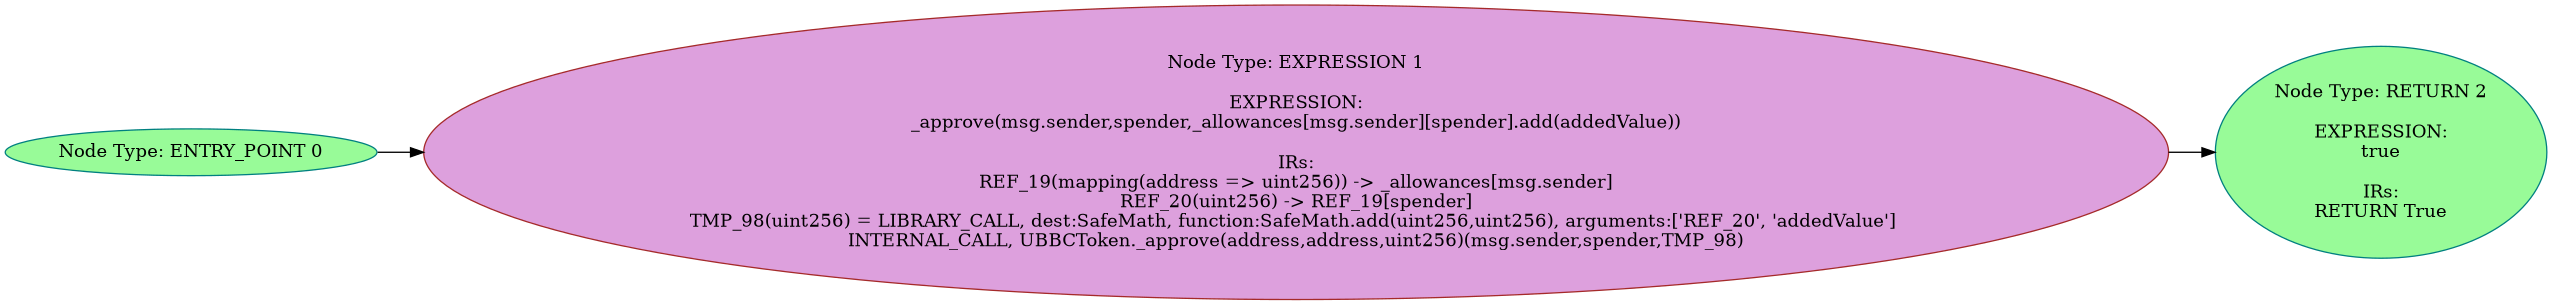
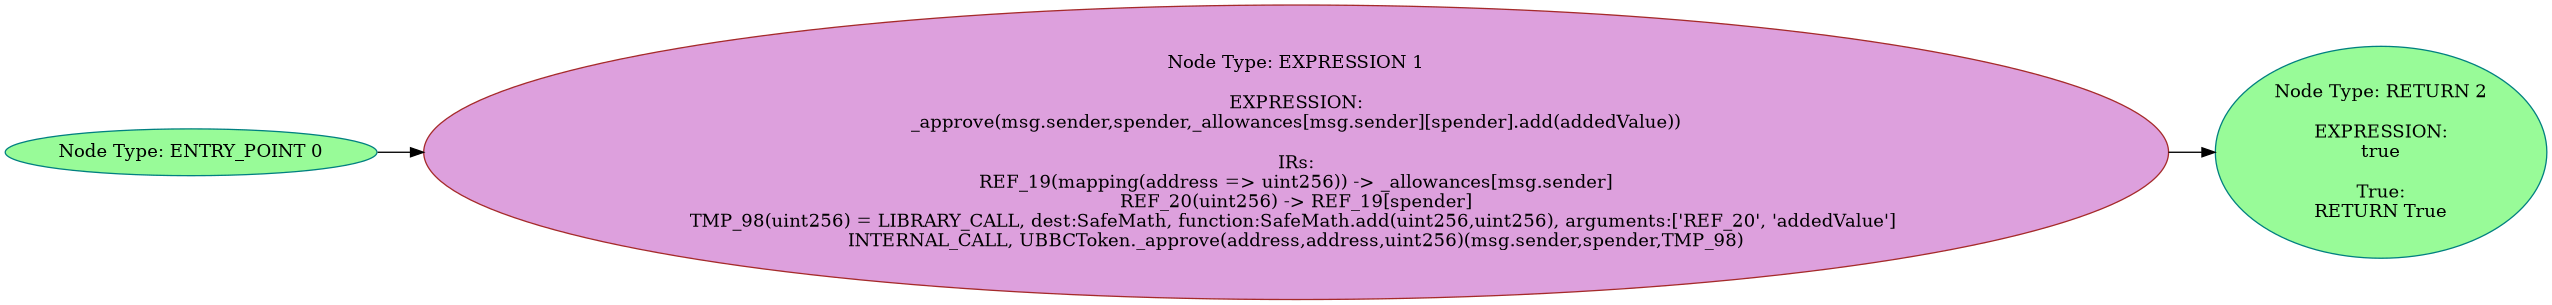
  digraph {
    rankdir=LR
    node [style=filled fillcolor=palegreen color=teal]
    n1 [label="Node Type: ENTRY_POINT 0\n"]
    n2 [label="Node Type: EXPRESSION 1\n\nEXPRESSION:\n_approve(msg.sender,spender,_allowances[msg.sender][spender].add(addedValue))\n\nIRs:\nREF_19(mapping(address => uint256)) -> _allowances[msg.sender]\nREF_20(uint256) -> REF_19[spender]\nTMP_98(uint256) = LIBRARY_CALL, dest:SafeMath, function:SafeMath.add(uint256,uint256), arguments:['REF_20', 'addedValue'] \nINTERNAL_CALL, UBBCToken._approve(address,address,uint256)(msg.sender,spender,TMP_98)" fillcolor=plum color=brown]
-   n3 [label="Node Type: RETURN 2\n\nEXPRESSION:\ntrue\n\nIRs:\nRETURN True"]
+   n3 [label="Node Type: RETURN 2\n\nEXPRESSION:\ntrue\n\nTrue:\nRETURN True"]
    n1 -> n2
    n2 -> n3
  }
